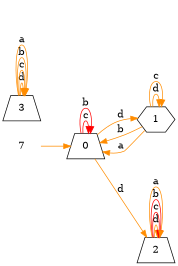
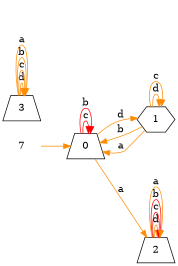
  digraph {
    rankdir=LR
    node [shape=trapezium]
    edge [color=darkorange]
    n1 [label=0]
    n2 [label=1 shape=hexagon]
    n3 [label=2]
    n4 [label=3]
    n5 [label=7 shape=plaintext]
    n1 -> n1 [color=red label=c]
    n1 -> n1 [color=red label=b]
    n1 -> n2 [label=d]
-   n1 -> n3 [label=d]
+   n1 -> n3 [label=a]
    n2 -> n1 [label=b]
    n2 -> n1 [label=a]
    n2 -> n2 [label=d]
    n2 -> n2 [label=c]
    n3 -> n3 [label=d]
    n3 -> n3 [color=red label=c]
    n3 -> n3 [color=red label=b]
    n3 -> n3 [label=a]
    n4 -> n4 [label=d]
    n4 -> n4 [label=c]
    n4 -> n4 [label=b]
    n4 -> n4 [label=a]
    n5 -> n1
  }
